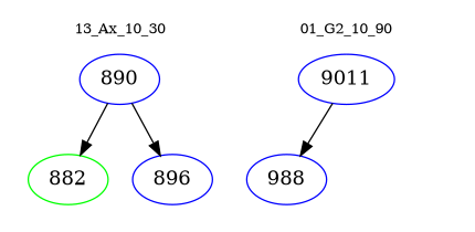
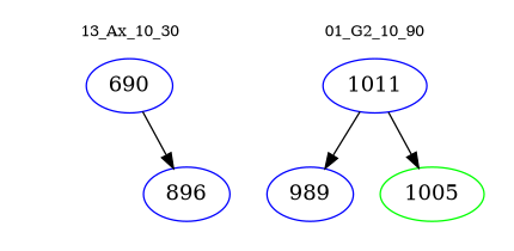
  digraph {
    node [color=blue]
    edge [color=black]
-   n1 [label=890]
-   n2 [color=green label=882]
+   n1 [label=690]
    n3 [label=896]
-   n4 [label=9011]
-   n5 [label=988]
+   n4 [label=1011]
+   n5 [label=989]
+   n6 [color=green label=1005]
    subgraph cluster_1 {
      color=white
      fontsize=10
      label="13_Ax_10_30"
      n1
-     n2
      n3
    }
    subgraph cluster_2 {
      color=white
      fontsize=10
      label="01_G2_10_90"
      n4
      n5
+     n6
    }
-   n1 -> n2
    n1 -> n3
    n4 -> n5
+   n4 -> n6
  }
